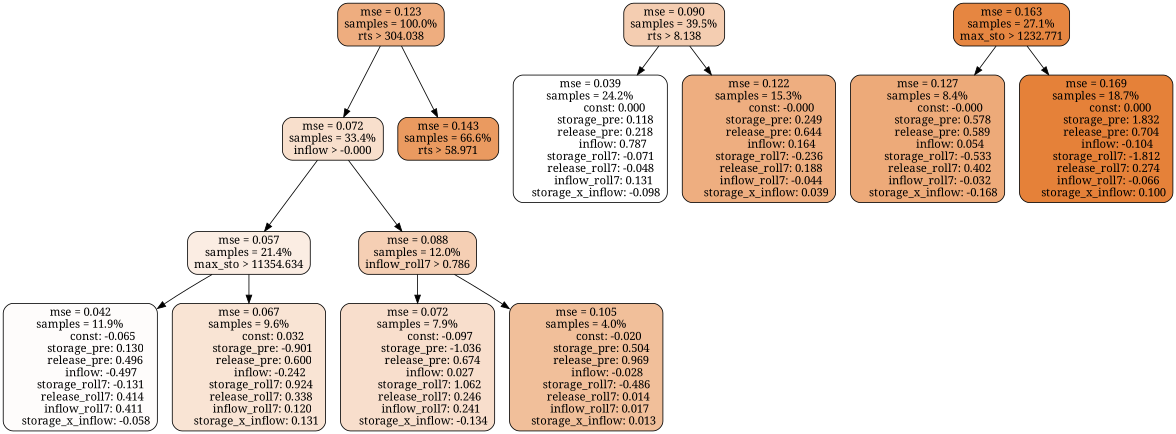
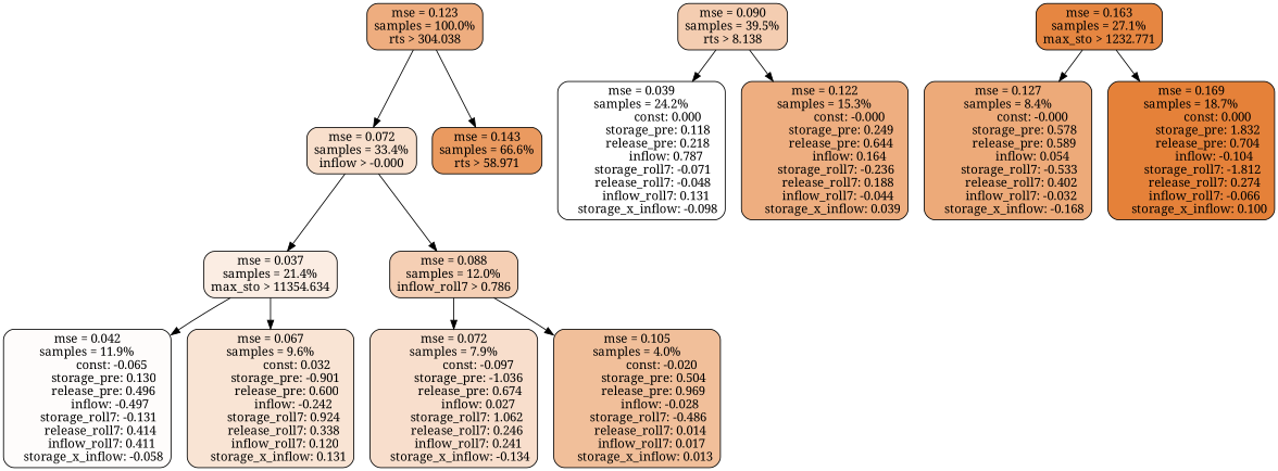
  digraph {
    fontname="Noto Serif"
    node [color=black fontname="Noto Serif" shape=rectangle style="filled, rounded"]
    edge [fontname="Noto Serif"]
    n1 [fillcolor="#eead7f" label="mse = 0.123\nsamples = 100.0%\nrts > 304.038"]
    n2 [fillcolor="#f8dfcc" label="mse = 0.072\nsamples = 33.4%\ninflow > -0.000"]
    n3 [fillcolor="#ea9a60" label="mse = 0.143\nsamples = 66.6%\nrts > 58.971"]
-   n4 [fillcolor="#fbede3" label="mse = 0.057\nsamples = 21.4%\nmax_sto > 11354.634"]
+   n4 [fillcolor="#fbede3" label="mse = 0.037\nsamples = 21.4%\nmax_sto > 11354.634"]
    n5 [fillcolor="#f5cfb4" label="mse = 0.088\nsamples = 12.0%\ninflow_roll7 > 0.786"]
    n6 [fillcolor="#fefcfb" label="mse = 0.042\nsamples = 11.9%\n               const: -0.065\n          storage_pre: 0.130\n          release_pre: 0.496\n              inflow: -0.497\n       storage_roll7: -0.131\n        release_roll7: 0.414\n         inflow_roll7: 0.411\n    storage_x_inflow: -0.058"]
    n7 [fillcolor="#f9e4d4" label="mse = 0.067\nsamples = 9.6%\n                const: 0.032\n         storage_pre: -0.901\n          release_pre: 0.600\n              inflow: -0.242\n        storage_roll7: 0.924\n        release_roll7: 0.338\n         inflow_roll7: 0.120\n     storage_x_inflow: 0.131"]
    n8 [fillcolor="#f8decc" label="mse = 0.072\nsamples = 7.9%\n               const: -0.097\n         storage_pre: -1.036\n          release_pre: 0.674\n               inflow: 0.027\n        storage_roll7: 1.062\n        release_roll7: 0.246\n         inflow_roll7: 0.241\n    storage_x_inflow: -0.134"]
    n9 [fillcolor="#f1bf9a" label="mse = 0.105\nsamples = 4.0%\n               const: -0.020\n          storage_pre: 0.504\n          release_pre: 0.969\n              inflow: -0.028\n       storage_roll7: -0.486\n        release_roll7: 0.014\n         inflow_roll7: 0.017\n     storage_x_inflow: 0.013"]
    n10 [fillcolor="#f4cdb1" label="mse = 0.090\nsamples = 39.5%\nrts > 8.138"]
    n11 [fillcolor="#ffffff" label="mse = 0.039\nsamples = 24.2%\n                const: 0.000\n          storage_pre: 0.118\n          release_pre: 0.218\n               inflow: 0.787\n       storage_roll7: -0.071\n       release_roll7: -0.048\n         inflow_roll7: 0.131\n    storage_x_inflow: -0.098"]
    n12 [fillcolor="#eeae80" label="mse = 0.122\nsamples = 15.3%\n               const: -0.000\n          storage_pre: 0.249\n          release_pre: 0.644\n               inflow: 0.164\n       storage_roll7: -0.236\n        release_roll7: 0.188\n        inflow_roll7: -0.044\n     storage_x_inflow: 0.039"]
    n13 [fillcolor="#e68641" label="mse = 0.163\nsamples = 27.1%\nmax_sto > 1232.771"]
    n14 [fillcolor="#edaa79" label="mse = 0.127\nsamples = 8.4%\n               const: -0.000\n          storage_pre: 0.578\n          release_pre: 0.589\n               inflow: 0.054\n       storage_roll7: -0.533\n        release_roll7: 0.402\n        inflow_roll7: -0.032\n    storage_x_inflow: -0.168"]
    n15 [fillcolor="#e58139" label="mse = 0.169\nsamples = 18.7%\n                const: 0.000\n          storage_pre: 1.832\n          release_pre: 0.704\n              inflow: -0.104\n       storage_roll7: -1.812\n        release_roll7: 0.274\n        inflow_roll7: -0.066\n     storage_x_inflow: 0.100"]
    n1 -> n2
    n1 -> n3
    n2 -> n4
    n2 -> n5
    n4 -> n6
    n4 -> n7
    n5 -> n8
    n5 -> n9
    n10 -> n11
    n10 -> n12
    n13 -> n14
    n13 -> n15
  }
